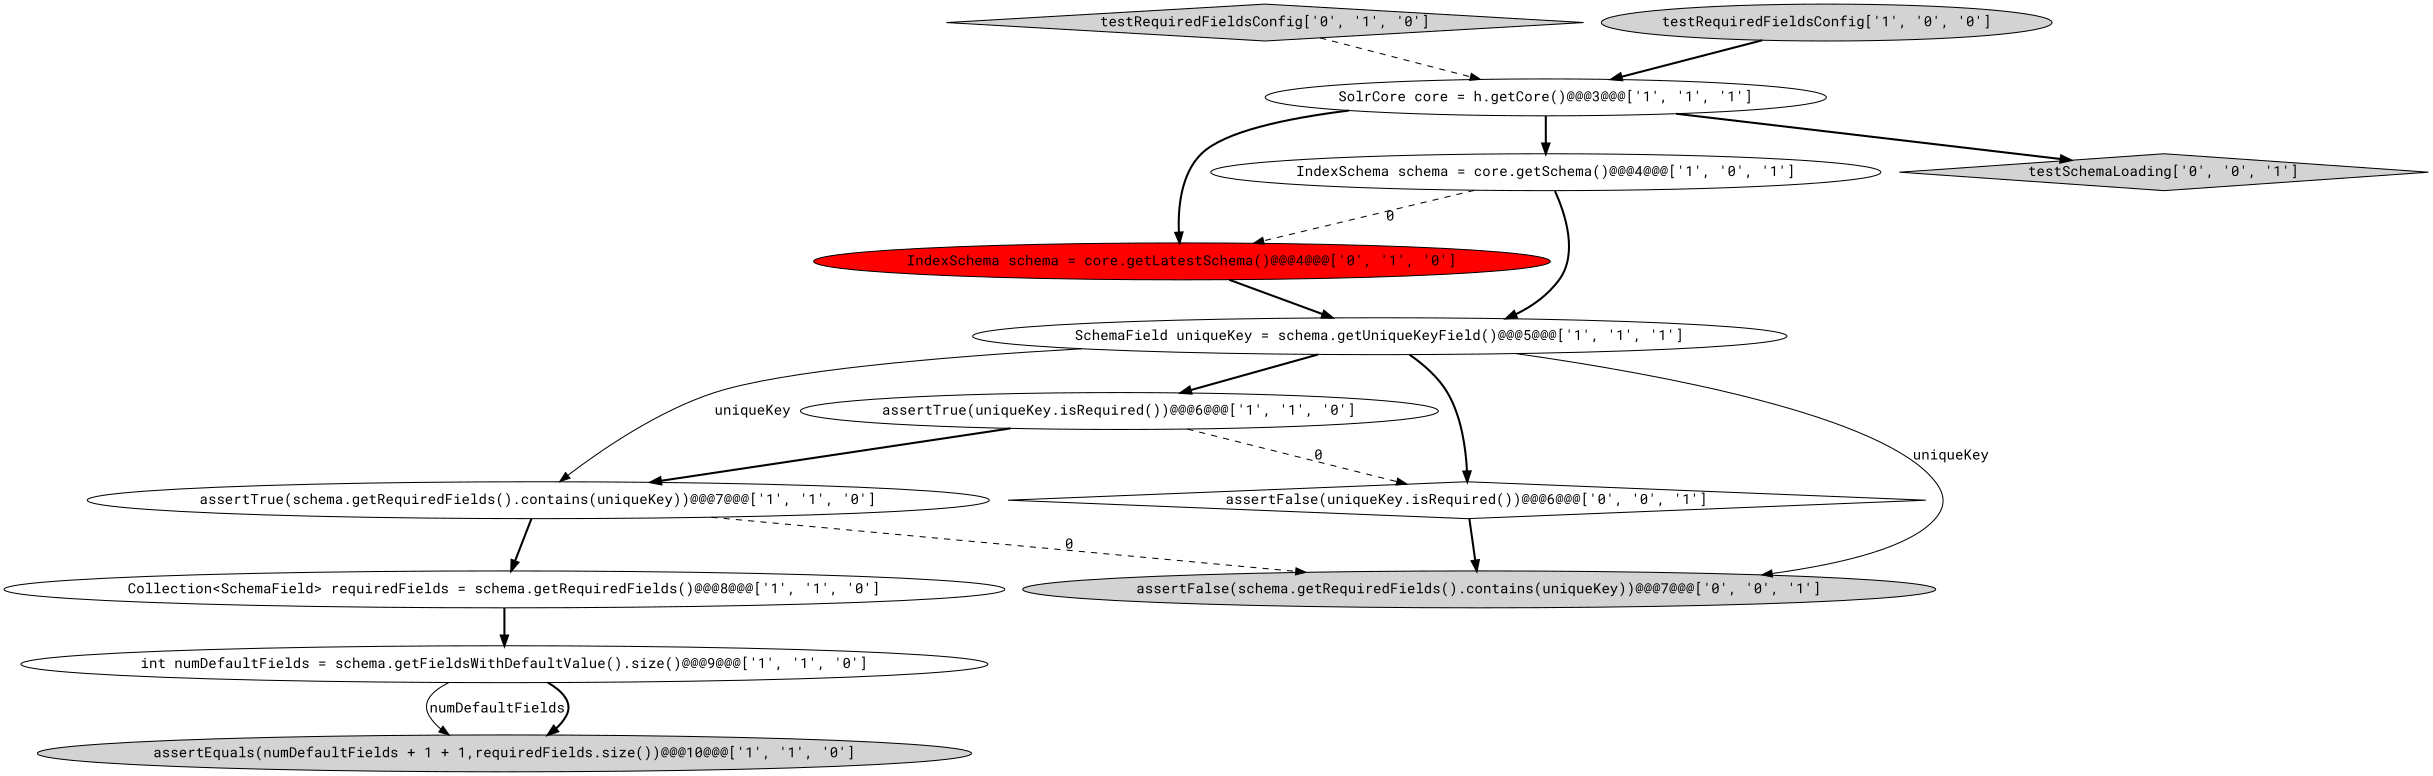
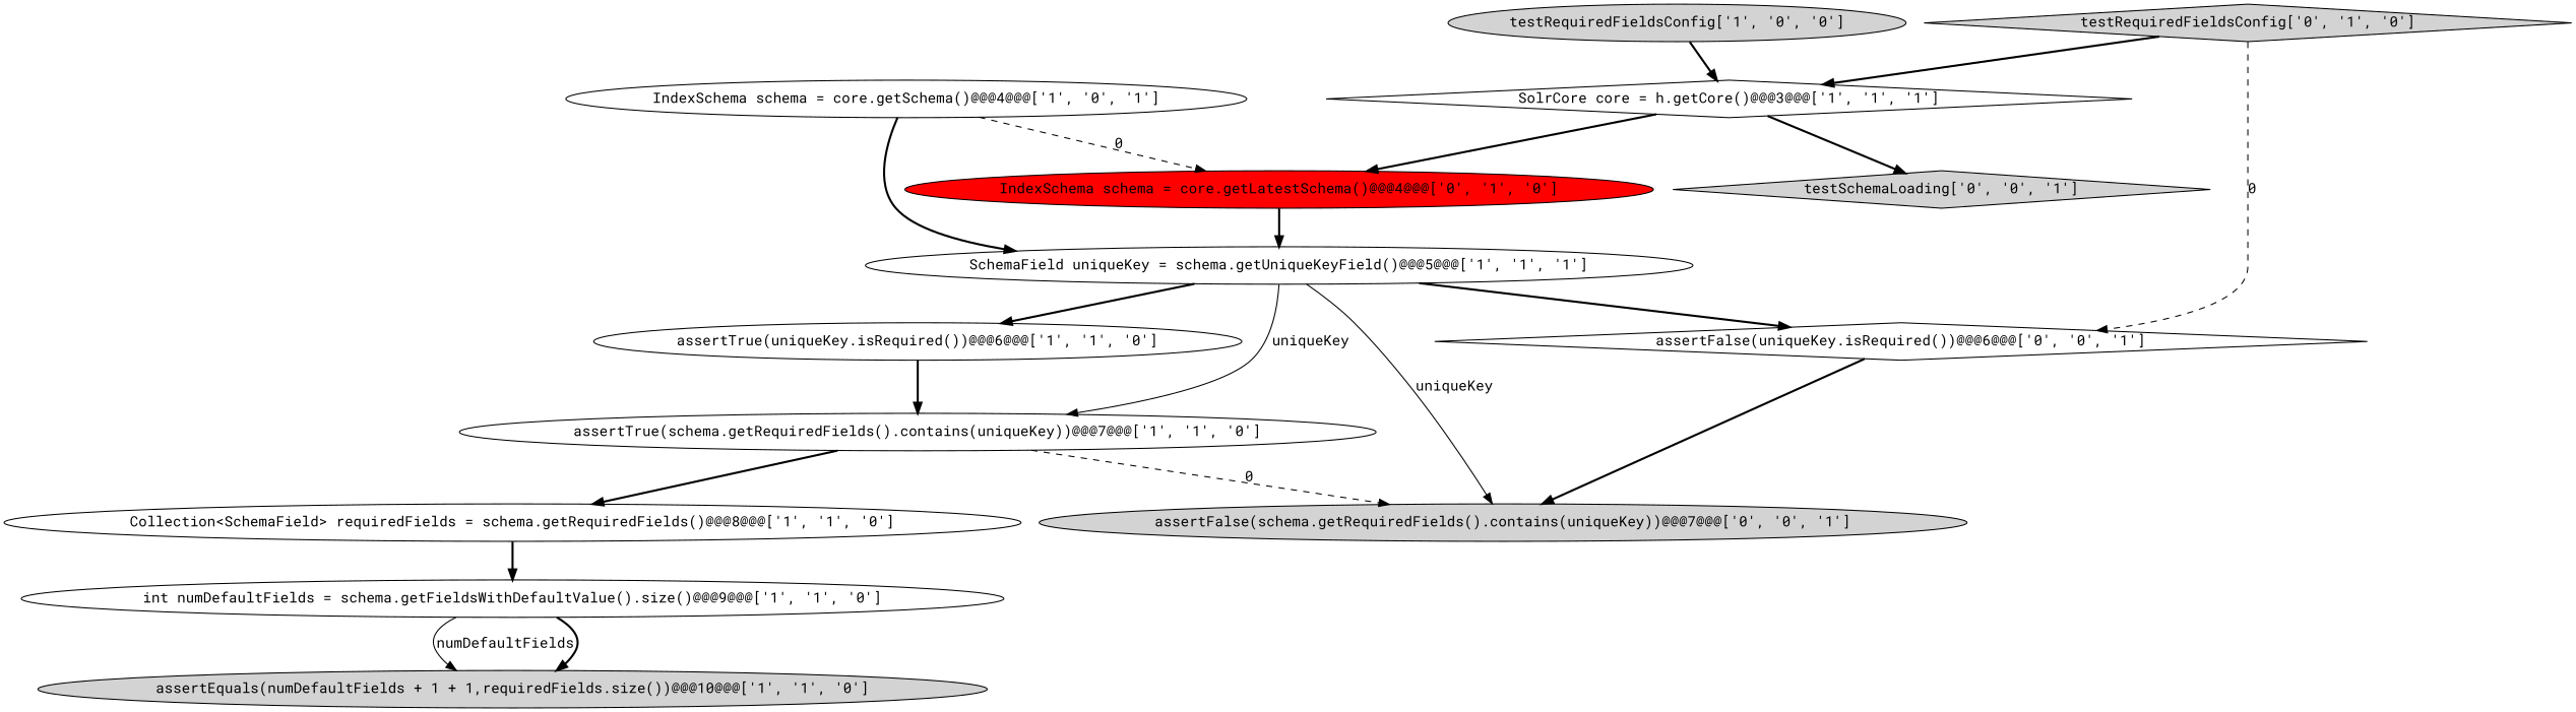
  digraph {
    fontname="Roboto Mono"
    node [fillcolor=white fontname="Roboto Mono" shape=ellipse style=filled]
    edge [fontname="Roboto Mono" style=bold]
    n1 [fillcolor=lightgray label="assertEquals(numDefaultFields + 1 + 1,requiredFields.size())@@@10@@@['1', '1', '0']"]
    n2 [fillcolor=red label="IndexSchema schema = core.getLatestSchema()@@@4@@@['0', '1', '0']"]
    n3 [label="SchemaField uniqueKey = schema.getUniqueKeyField()@@@5@@@['1', '1', '1']"]
    n4 [label="assertTrue(schema.getRequiredFields().contains(uniqueKey))@@@7@@@['1', '1', '0']"]
    n5 [label="assertTrue(uniqueKey.isRequired())@@@6@@@['1', '1', '0']"]
    n6 [label="assertFalse(uniqueKey.isRequired())@@@6@@@['0', '0', '1']" shape=diamond]
    n7 [fillcolor=lightgray label="assertFalse(schema.getRequiredFields().contains(uniqueKey))@@@7@@@['0', '0', '1']"]
    n8 [label="Collection<SchemaField> requiredFields = schema.getRequiredFields()@@@8@@@['1', '1', '0']"]
    n9 [label="int numDefaultFields = schema.getFieldsWithDefaultValue().size()@@@9@@@['1', '1', '0']"]
    n10 [fillcolor=lightgray label="testRequiredFieldsConfig['0', '1', '0']" shape=diamond]
-   n11 [label="SolrCore core = h.getCore()@@@3@@@['1', '1', '1']"]
+   n11 [label="SolrCore core = h.getCore()@@@3@@@['1', '1', '1']" shape=diamond]
    n12 [label="IndexSchema schema = core.getSchema()@@@4@@@['1', '0', '1']"]
    n13 [fillcolor=lightgray label="testSchemaLoading['0', '0', '1']" shape=diamond]
    n14 [fillcolor=lightgray label="testRequiredFieldsConfig['1', '0', '0']"]
    n2 -> n3
    n3 -> n4 [label=uniqueKey style=solid]
    n3 -> n5
    n3 -> n6
    n3 -> n7 [label=uniqueKey style=solid]
    n4 -> n7 [label=0 style=dashed]
    n4 -> n8
    n5 -> n4
-   n5 -> n6 [label=0 style=dashed]
+   n10 -> n6 [label=0 style=dashed]
    n6 -> n7
    n8 -> n9
    n9 -> n1 [label=numDefaultFields style=solid]
    n9 -> n1
-   n10 -> n11 [style=dashed]
+   n10 -> n11
    n11 -> n2
-   n11 -> n12
    n11 -> n13
    n12 -> n2 [label=0 style=dashed]
    n12 -> n3
    n14 -> n11
  }
